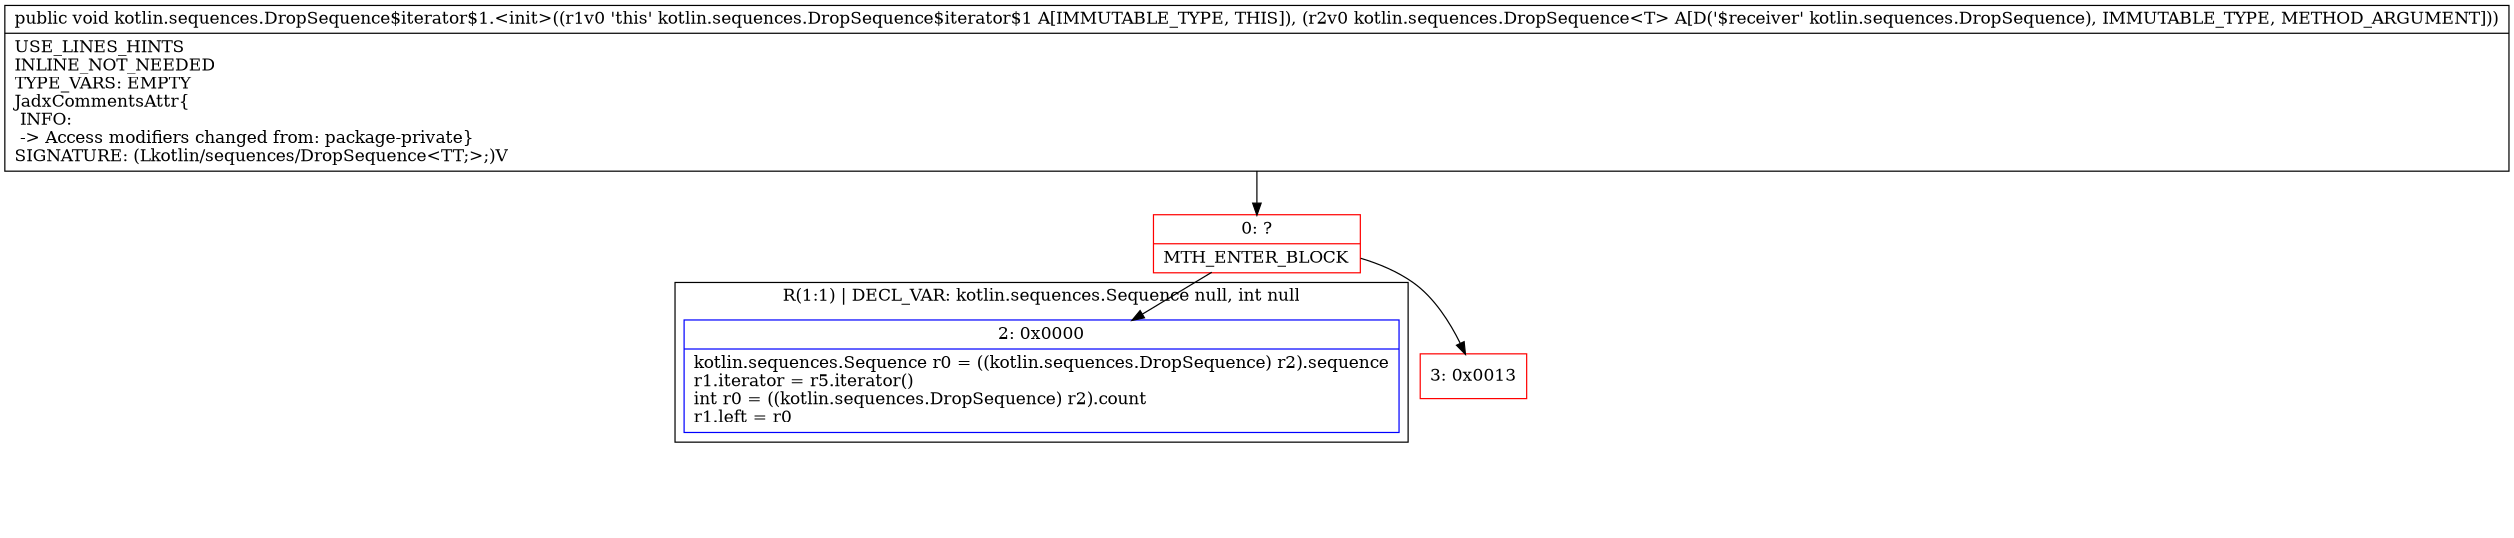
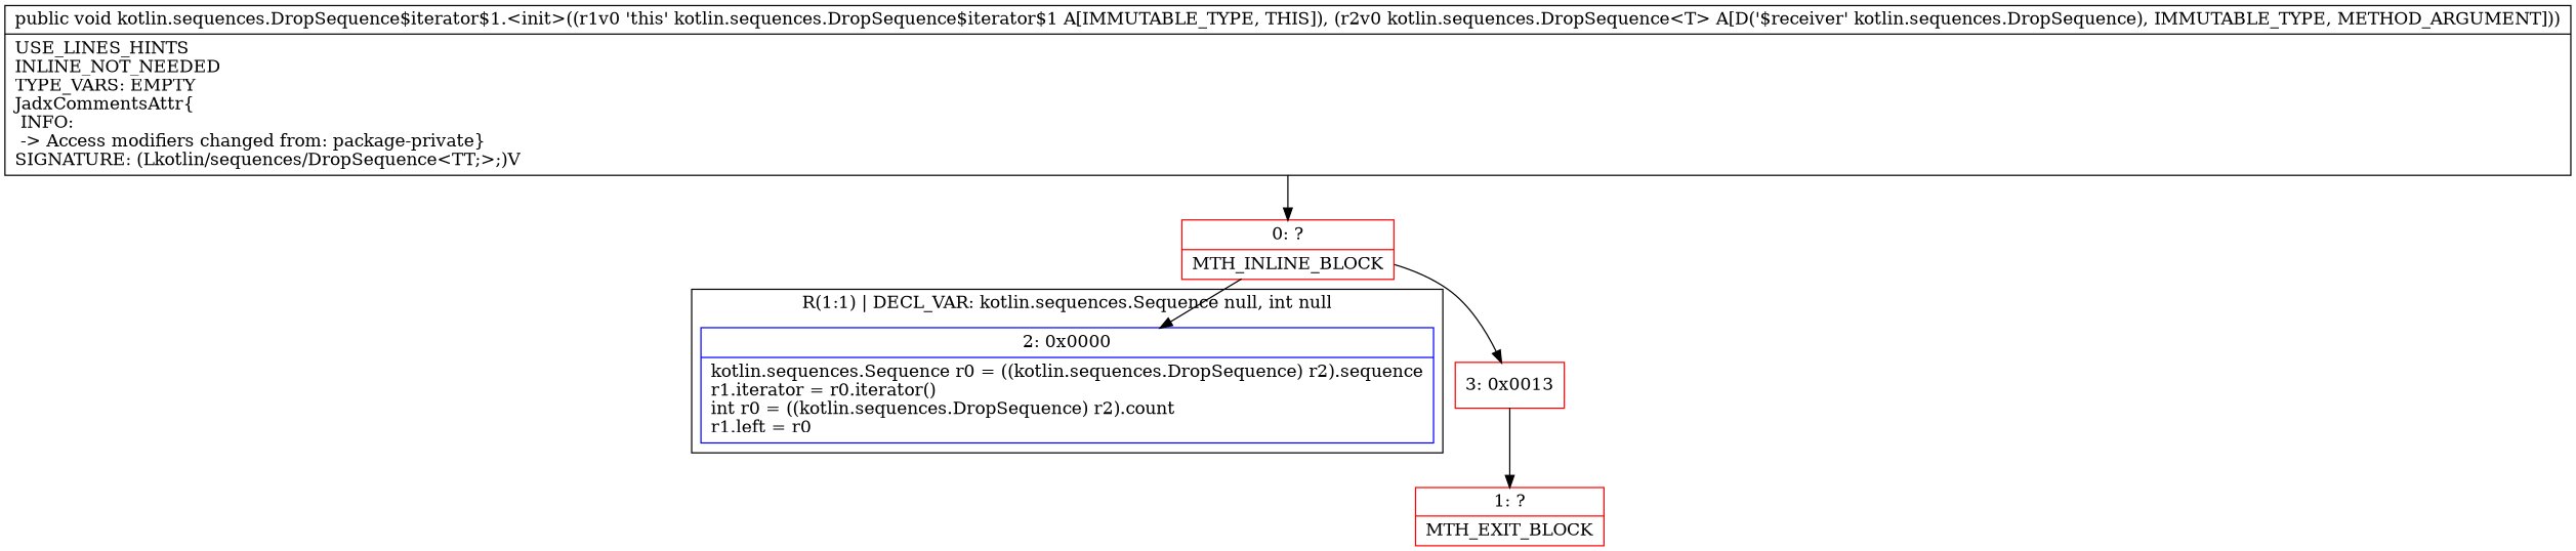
  digraph {
    node [color=red shape=record]
-   n1 [color=blue label="{2\:\ 0x0000|kotlin.sequences.Sequence r0 = ((kotlin.sequences.DropSequence) r2).sequence\lr1.iterator = r5.iterator()\lint r0 = ((kotlin.sequences.DropSequence) r2).count\lr1.left = r0\l}"]
+   n1 [color=blue label="{2\:\ 0x0000|kotlin.sequences.Sequence r0 = ((kotlin.sequences.DropSequence) r2).sequence\lr1.iterator = r0.iterator()\lint r0 = ((kotlin.sequences.DropSequence) r2).count\lr1.left = r0\l}"]
    n2 [label="{3\:\ 0x0013}"]
-   n4 [label="{0\:\ ?|MTH_ENTER_BLOCK\l}"]
+   n3 [label="{1\:\ ?|MTH_EXIT_BLOCK\l}"]
+   n4 [label="{0\:\ ?|MTH_INLINE_BLOCK\l}"]
    n5 [label="{public void kotlin.sequences.DropSequence$iterator$1.\<init\>((r1v0 'this' kotlin.sequences.DropSequence$iterator$1 A[IMMUTABLE_TYPE, THIS]), (r2v0 kotlin.sequences.DropSequence\<T\> A[D('$receiver' kotlin.sequences.DropSequence), IMMUTABLE_TYPE, METHOD_ARGUMENT]))  | USE_LINES_HINTS\lINLINE_NOT_NEEDED\lTYPE_VARS: EMPTY\lJadxCommentsAttr\{\l INFO: \l \-\> Access modifiers changed from: package\-private\}\lSIGNATURE: (Lkotlin\/sequences\/DropSequence\<TT;\>;)V\l}" color=""]
    subgraph cluster_1 {
      label="R(1:1) | DECL_VAR: kotlin.sequences.Sequence null, int null\l"
      n1
    }
+   n2 -> n3
    n4 -> n1
    n4 -> n2
    n5 -> n4
  }
